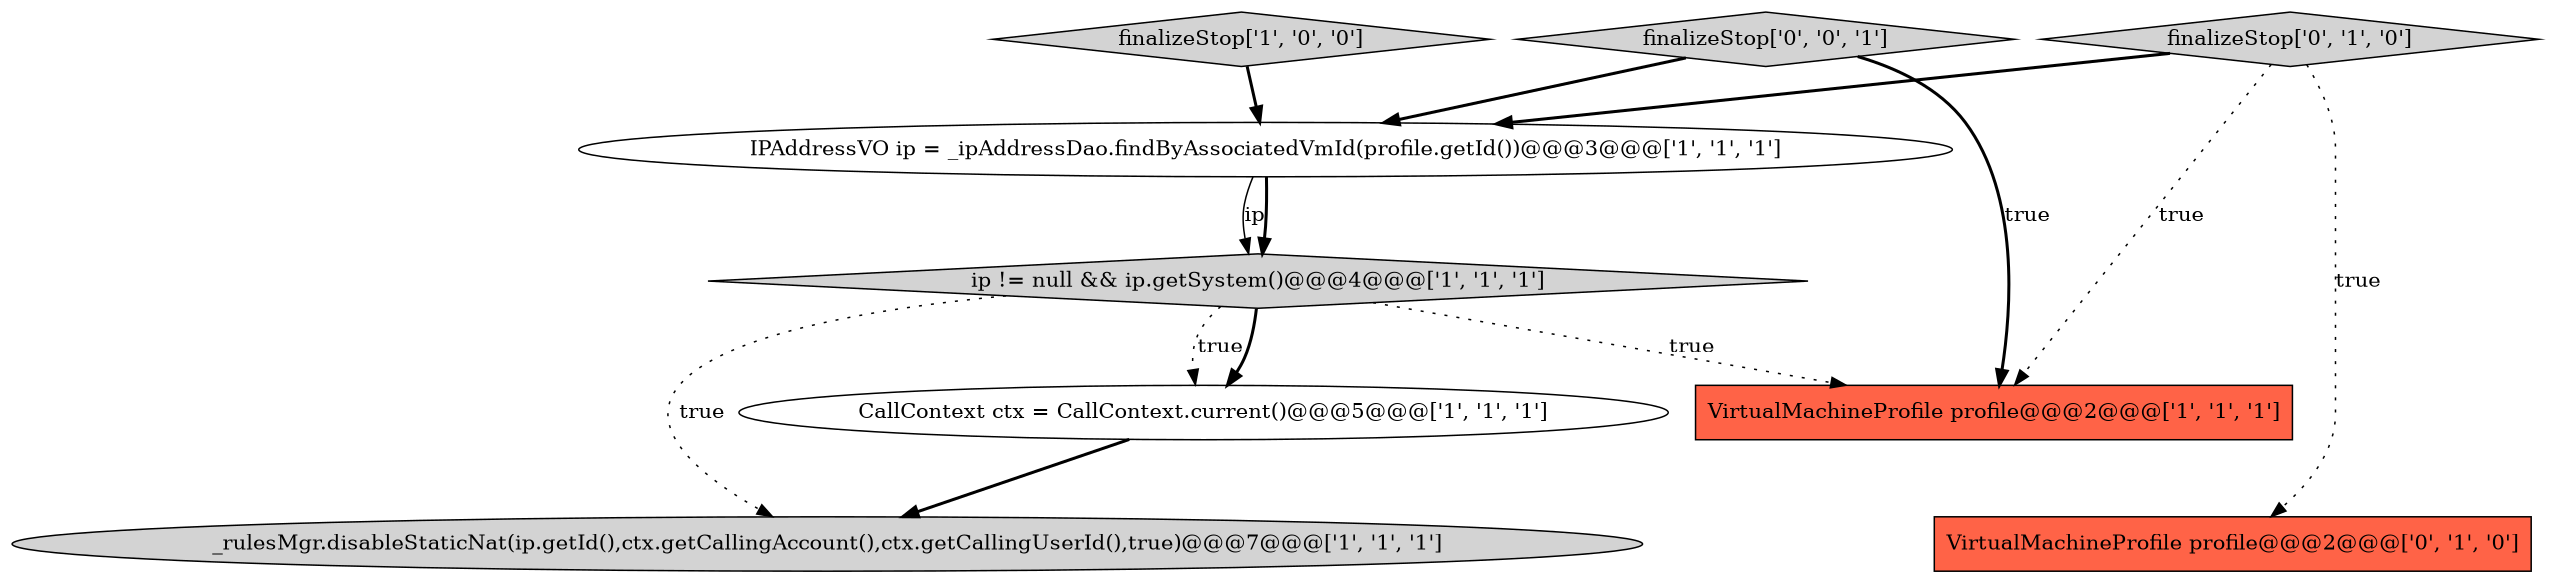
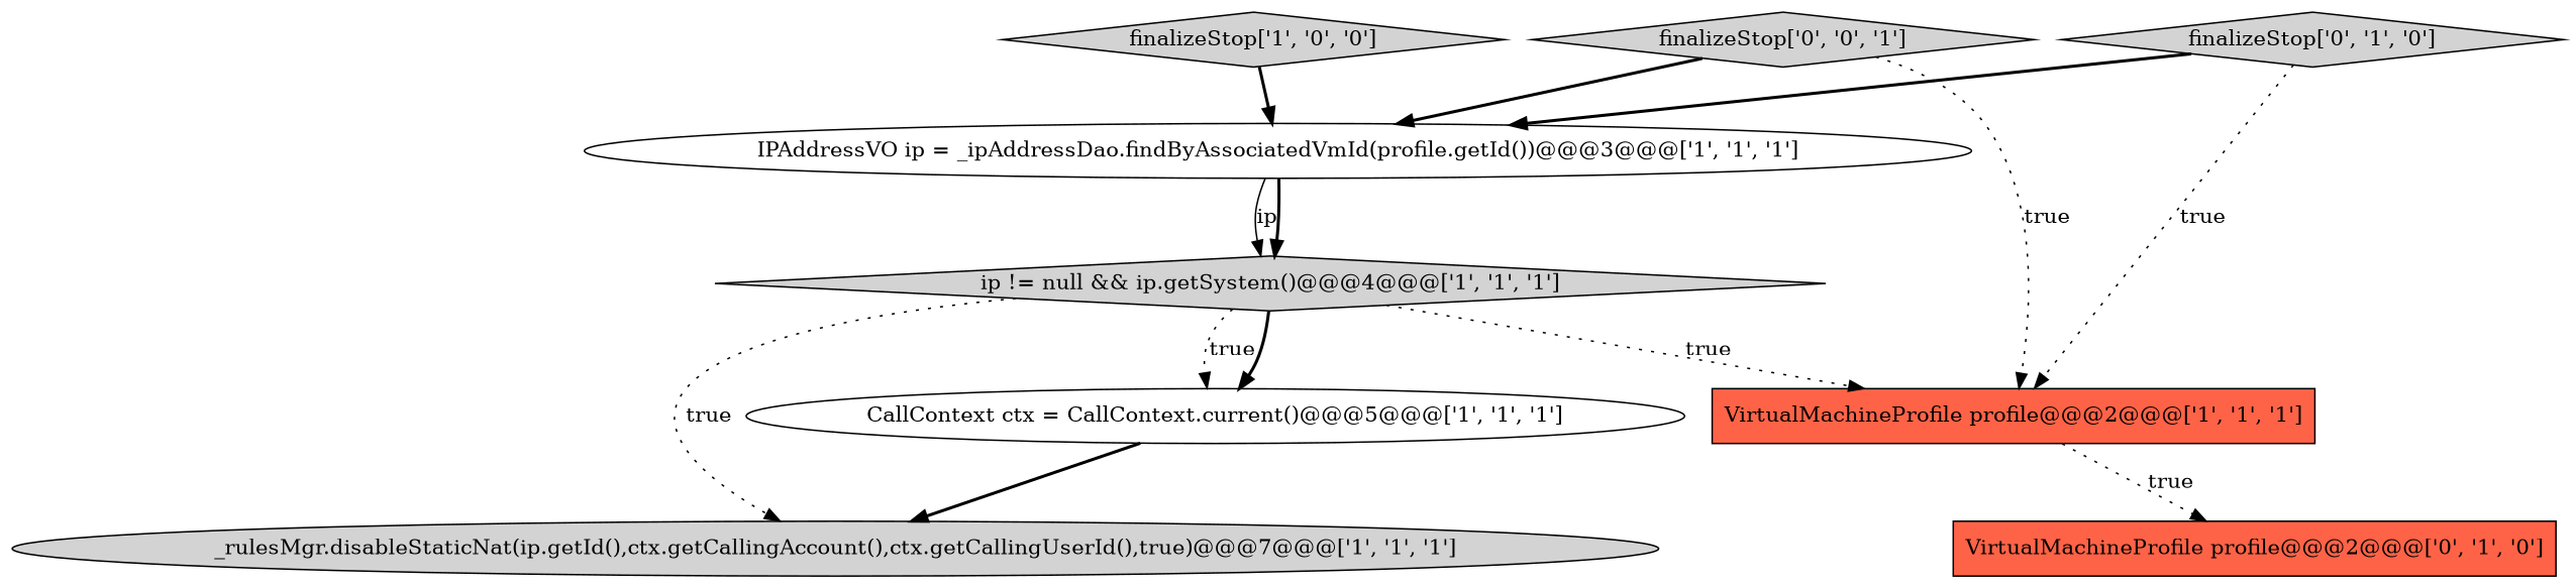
  digraph {
    node [fillcolor=lightgray shape=diamond style=filled]
    edge [style=dotted]
    n1 [label="ip != null && ip.getSystem()@@@4@@@['1', '1', '1']"]
    n2 [label="_rulesMgr.disableStaticNat(ip.getId(),ctx.getCallingAccount(),ctx.getCallingUserId(),true)@@@7@@@['1', '1', '1']" shape=ellipse]
    n3 [fillcolor=white label="CallContext ctx = CallContext.current()@@@5@@@['1', '1', '1']" shape=ellipse]
    n4 [fillcolor=tomato label="VirtualMachineProfile profile@@@2@@@['1', '1', '1']" shape=box]
    n5 [fillcolor=white label="IPAddressVO ip = _ipAddressDao.findByAssociatedVmId(profile.getId())@@@3@@@['1', '1', '1']" shape=ellipse]
    n6 [fillcolor=tomato label="VirtualMachineProfile profile@@@2@@@['0', '1', '0']" shape=box]
    n7 [label="finalizeStop['0', '0', '1']"]
    n8 [label="finalizeStop['1', '0', '0']"]
    n9 [label="finalizeStop['0', '1', '0']"]
    n1 -> n2 [label=true]
    n1 -> n3 [label=true]
    n1 -> n3 [style=bold]
    n1 -> n4 [label=true]
    n3 -> n2 [style=bold]
    n5 -> n1 [label=ip style=solid]
    n5 -> n1 [style=bold]
-   n7 -> n4 [label=true style=bold]
+   n7 -> n4 [label=true]
    n7 -> n5 [style=bold]
    n8 -> n5 [style=bold]
    n9 -> n4 [label=true]
    n9 -> n5 [style=bold]
-   n9 -> n6 [label=true]
+   n4 -> n6 [label=true]
  }
